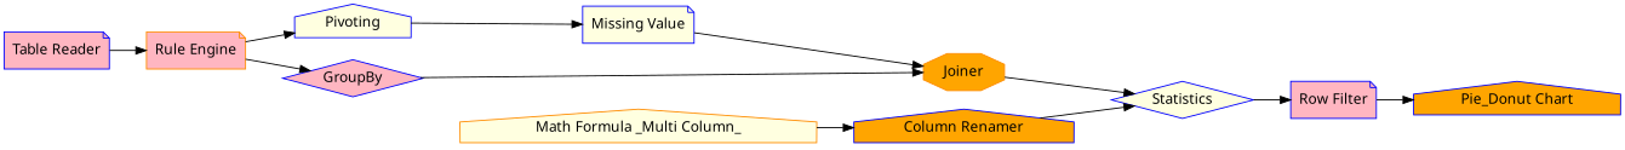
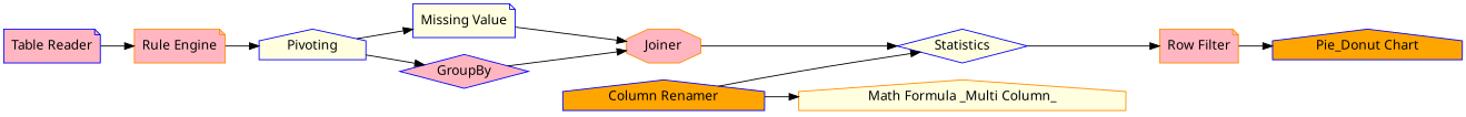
  digraph {
    fontname="Noto Sans"
    rankdir=LR
    node [color=blue fillcolor=lightpink fontname="Noto Sans" shape=note style=filled]
    edge [fontname="Noto Sans"]
    n1 [fillcolor=lightyellow label=Statistics shape=diamond]
-   n2 [label="Row Filter"]
+   n2 [color=darkorange label="Row Filter"]
    n3 [fillcolor=orange label="Pie_Donut Chart" shape=house]
    n4 [fillcolor=lightyellow label=Pivoting shape=house]
    n5 [fillcolor=lightyellow label="Missing Value"]
-   n6 [color=darkorange fillcolor=orange label=Joiner shape=octagon]
+   n6 [color=darkorange label=Joiner shape=octagon]
    n7 [color=darkorange fillcolor=lightyellow label="Math Formula _Multi Column_" shape=house]
    n8 [fillcolor=orange label="Column Renamer" shape=house]
    n9 [label="Table Reader"]
    n10 [color=darkorange label="Rule Engine"]
    n11 [label=GroupBy shape=diamond]
    n1 -> n2
    n2 -> n3
    n4 -> n5
    n5 -> n6
    n6 -> n1
-   n7 -> n8
+   n8 -> n7
    n8 -> n1
    n9 -> n10
    n10 -> n4
-   n10 -> n11
+   n4 -> n11
    n11 -> n6
  }
